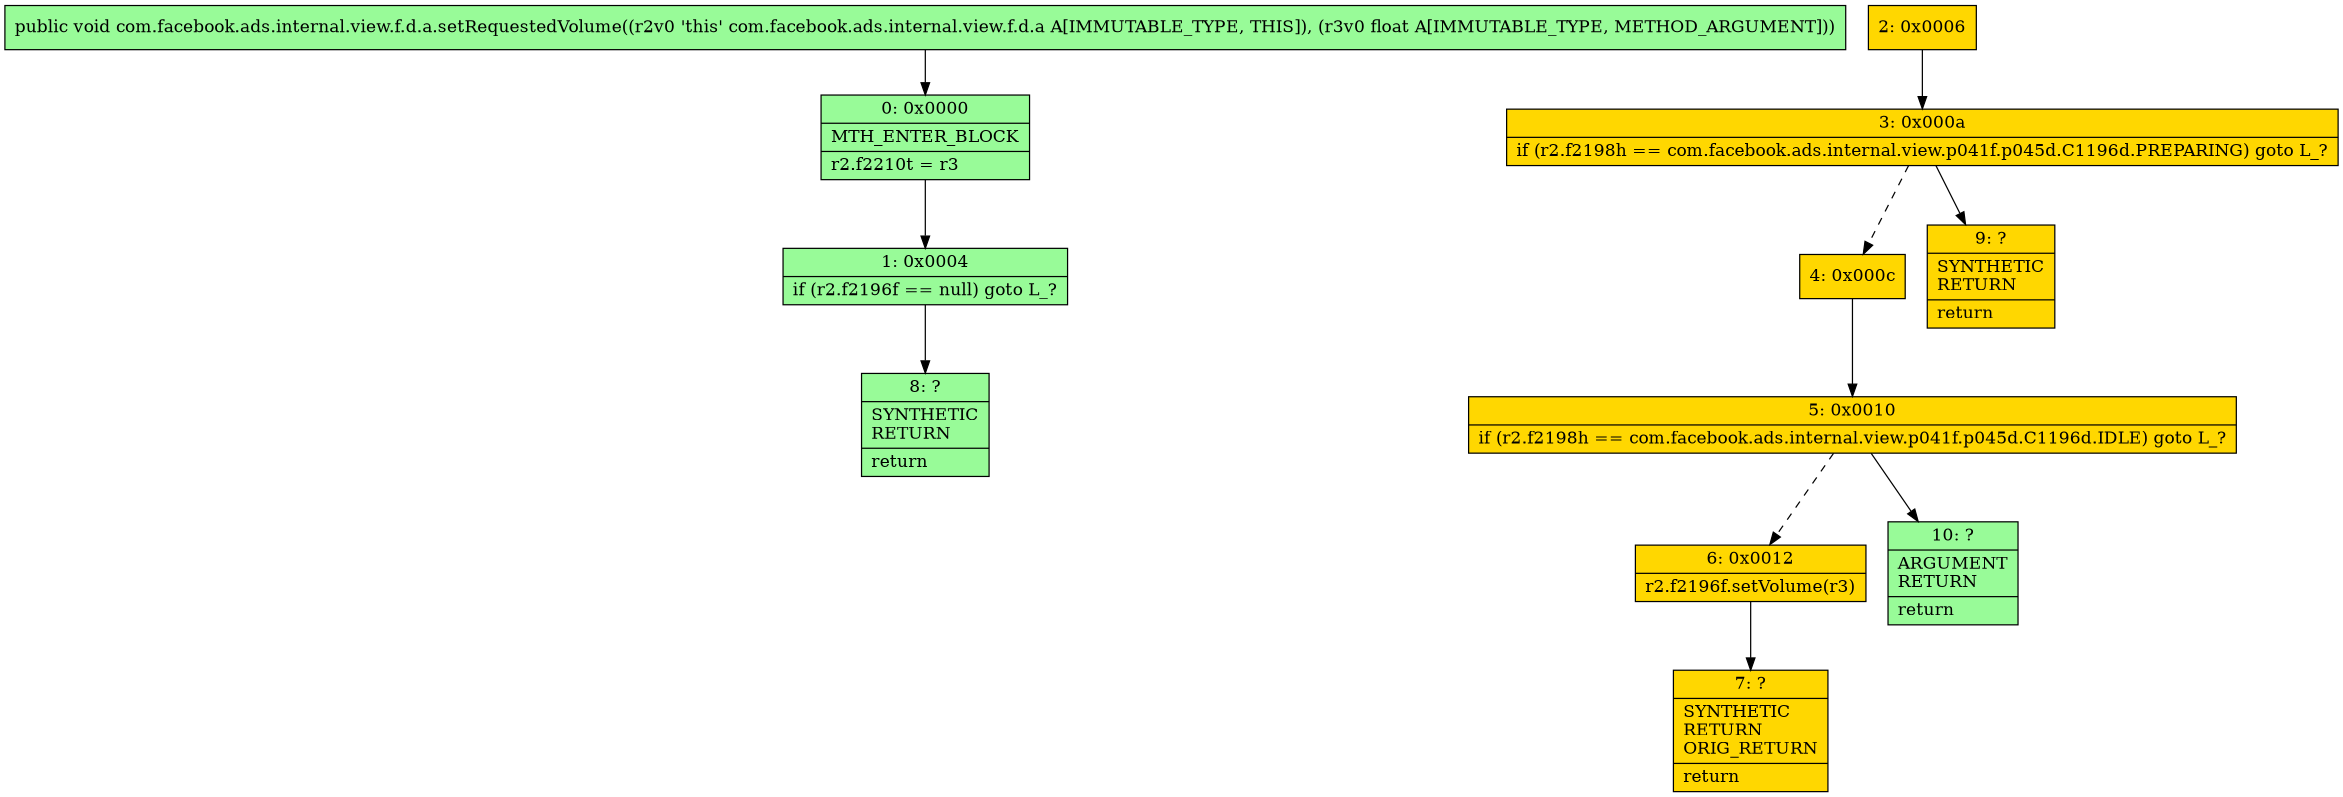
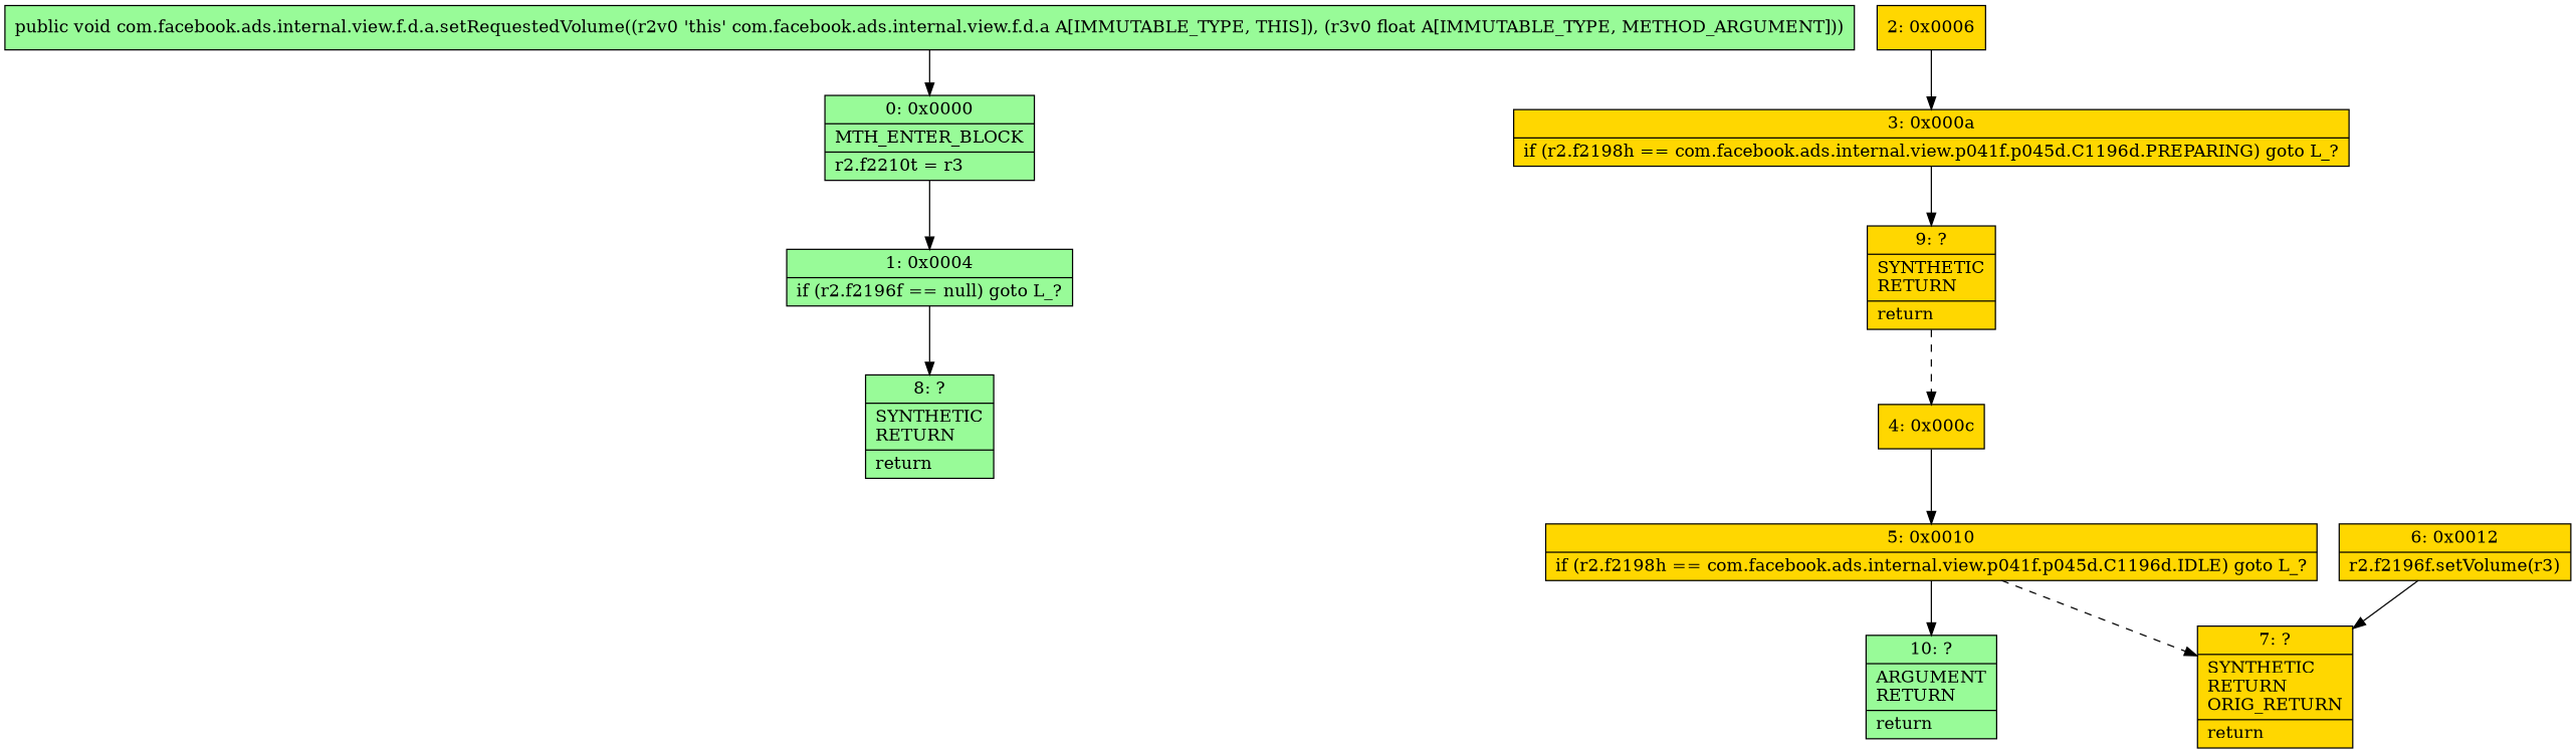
  digraph {
    node [fillcolor=gold shape=record style=filled]
    n1 [fillcolor=palegreen label="{0\:\ 0x0000|MTH_ENTER_BLOCK\l|r2.f2210t = r3\l}"]
    n2 [fillcolor=palegreen label="{1\:\ 0x0004|if (r2.f2196f == null) goto L_?\l}"]
    n3 [fillcolor=palegreen label="{8\:\ ?|SYNTHETIC\lRETURN\l|return\l}"]
    n4 [label="{2\:\ 0x0006}"]
    n5 [label="{3\:\ 0x000a|if (r2.f2198h == com.facebook.ads.internal.view.p041f.p045d.C1196d.PREPARING) goto L_?\l}"]
    n6 [label="{4\:\ 0x000c}"]
    n7 [label="{9\:\ ?|SYNTHETIC\lRETURN\l|return\l}"]
    n8 [label="{5\:\ 0x0010|if (r2.f2198h == com.facebook.ads.internal.view.p041f.p045d.C1196d.IDLE) goto L_?\l}"]
    n9 [label="{6\:\ 0x0012|r2.f2196f.setVolume(r3)\l}"]
    n10 [fillcolor=palegreen label="{10\:\ ?|ARGUMENT\lRETURN\l|return\l}"]
    n11 [label="{7\:\ ?|SYNTHETIC\lRETURN\lORIG_RETURN\l|return\l}"]
    n12 [fillcolor=palegreen label="{public void com.facebook.ads.internal.view.f.d.a.setRequestedVolume((r2v0 'this' com.facebook.ads.internal.view.f.d.a A[IMMUTABLE_TYPE, THIS]), (r3v0 float A[IMMUTABLE_TYPE, METHOD_ARGUMENT])) }"]
    n1 -> n2
    n2 -> n3
    n4 -> n5
-   n5 -> n6 [style=dashed]
+   n7 -> n6 [style=dashed]
    n5 -> n7
    n6 -> n8
-   n8 -> n9 [style=dashed]
+   n8 -> n11 [style=dashed]
    n8 -> n10
    n9 -> n11
    n12 -> n1
  }
